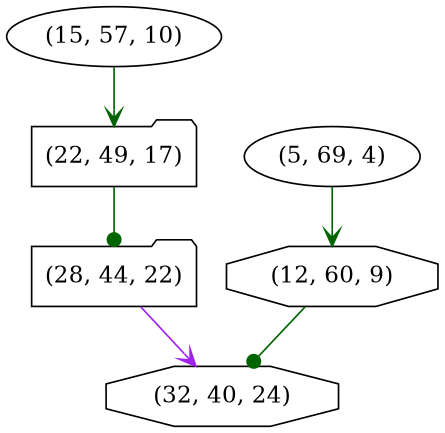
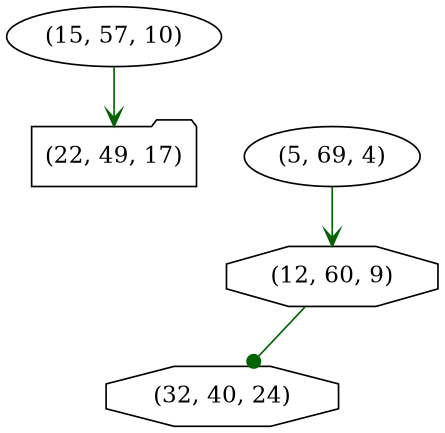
  digraph {
    node [shape=octagon]
    edge [arrowhead=vee color=darkgreen]
    "(12, 60, 9)"
    "(5, 69, 4)" [shape=ellipse]
    "(32, 40, 24)"
    "(22, 49, 17)" [shape=folder]
    "(15, 57, 10)" [shape=ellipse]
-   "(28, 44, 22)" [shape=folder]
    "(12, 60, 9)" -> "(32, 40, 24)" [arrowhead=dot]
    "(5, 69, 4)" -> "(12, 60, 9)"
-   "(22, 49, 17)" -> "(28, 44, 22)" [arrowhead=dot]
    "(15, 57, 10)" -> "(22, 49, 17)"
-   "(28, 44, 22)" -> "(32, 40, 24)" [color=purple]
  }
